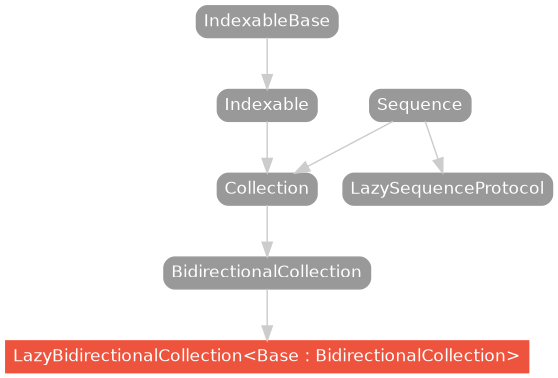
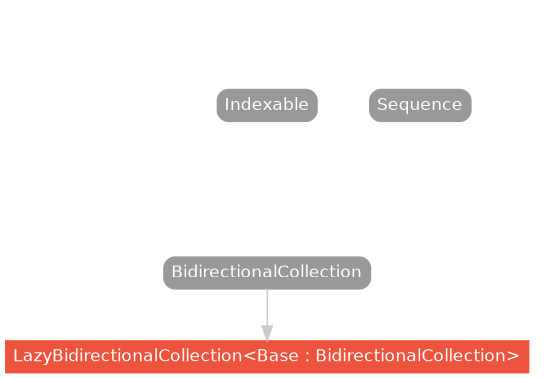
  strict digraph {
    node [color="#999999" fillcolor="#999999" fontcolor=white fontname=Helvetica fontsize=12 margin="0.07,0.05" shape=box style="filled,rounded"]
    edge [color="#cccccc"]
    "LazyBidirectionalCollection<Base : BidirectionalCollection>" [color="#ee543d" fillcolor="#ee543d" height=0.3 style=filled]
    BidirectionalCollection [height=0.3]
-   Collection [height=0.3]
    Indexable [height=0.3]
-   IndexableBase [height=0.3]
-   LazySequenceProtocol [height=0.3]
    Sequence [height=0.3]
    subgraph sub_1 {
      rank=max
      "LazyBidirectionalCollection<Base : BidirectionalCollection>"
    }
    BidirectionalCollection -> "LazyBidirectionalCollection<Base : BidirectionalCollection>"
-   Collection -> BidirectionalCollection
-   Indexable -> Collection
-   IndexableBase -> Indexable
-   Sequence -> Collection
-   Sequence -> LazySequenceProtocol
  }
